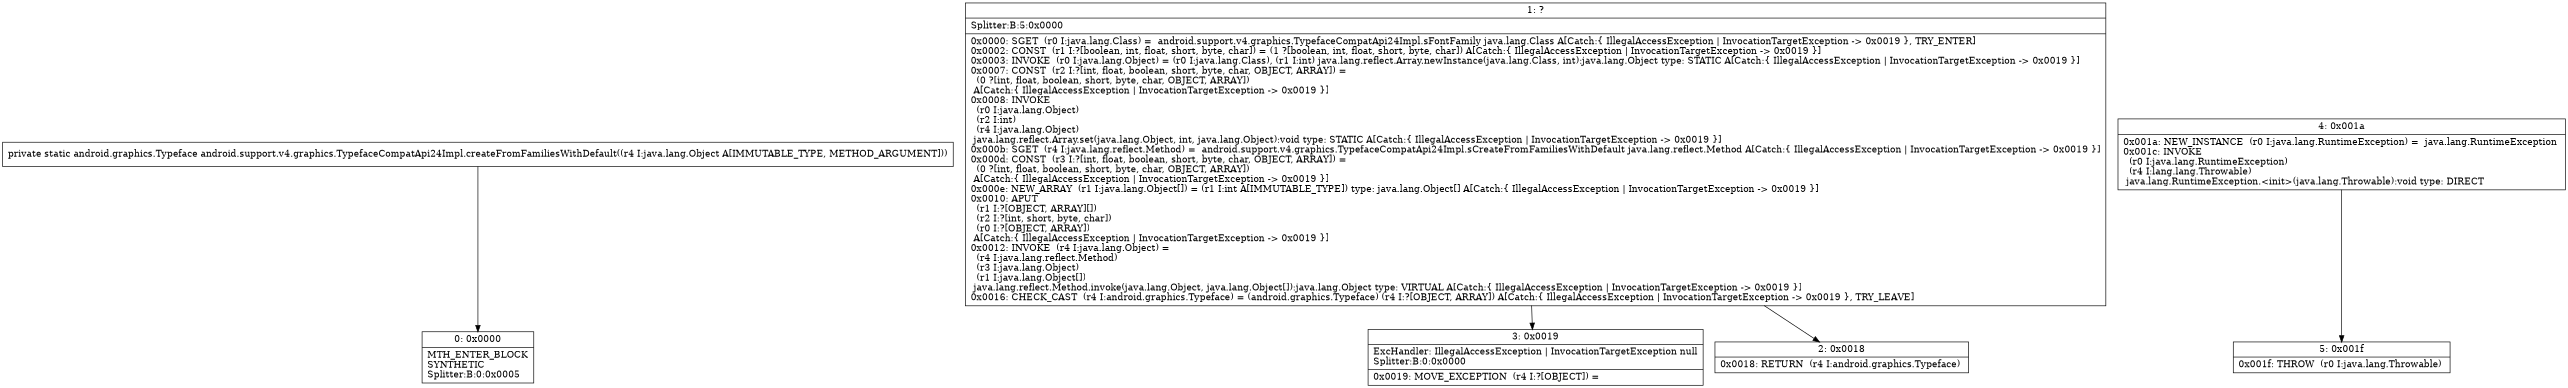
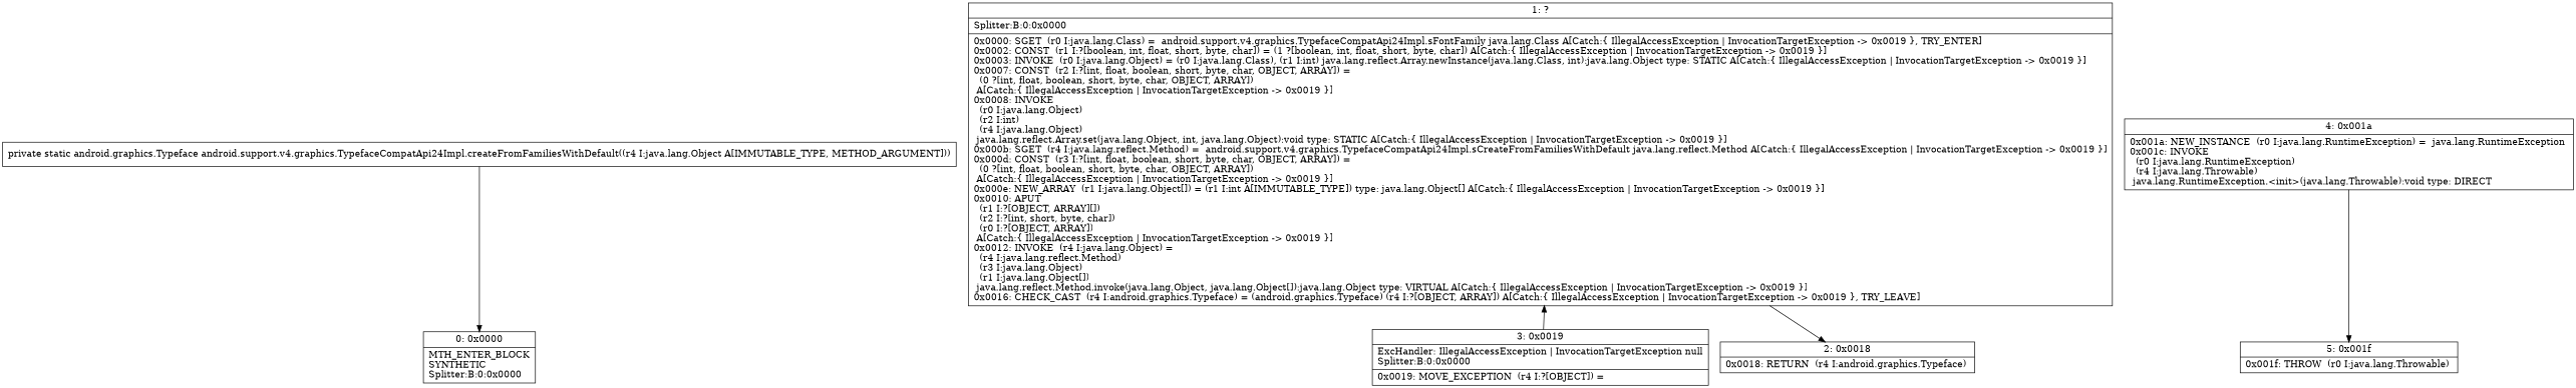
  digraph {
    node [shape=record]
-   n1 [label="{0\:\ 0x0000|MTH_ENTER_BLOCK\lSYNTHETIC\lSplitter:B:0:0x0005\l}"]
-   n2 [label="{1\:\ ?|Splitter:B:5:0x0000\l|0x0000: SGET  (r0 I:java.lang.Class) =  android.support.v4.graphics.TypefaceCompatApi24Impl.sFontFamily java.lang.Class A[Catch:\{ IllegalAccessException \| InvocationTargetException \-\> 0x0019 \}, TRY_ENTER]\l0x0002: CONST  (r1 I:?[boolean, int, float, short, byte, char]) = (1 ?[boolean, int, float, short, byte, char]) A[Catch:\{ IllegalAccessException \| InvocationTargetException \-\> 0x0019 \}]\l0x0003: INVOKE  (r0 I:java.lang.Object) = (r0 I:java.lang.Class), (r1 I:int) java.lang.reflect.Array.newInstance(java.lang.Class, int):java.lang.Object type: STATIC A[Catch:\{ IllegalAccessException \| InvocationTargetException \-\> 0x0019 \}]\l0x0007: CONST  (r2 I:?[int, float, boolean, short, byte, char, OBJECT, ARRAY]) = \l  (0 ?[int, float, boolean, short, byte, char, OBJECT, ARRAY])\l A[Catch:\{ IllegalAccessException \| InvocationTargetException \-\> 0x0019 \}]\l0x0008: INVOKE  \l  (r0 I:java.lang.Object)\l  (r2 I:int)\l  (r4 I:java.lang.Object)\l java.lang.reflect.Array.set(java.lang.Object, int, java.lang.Object):void type: STATIC A[Catch:\{ IllegalAccessException \| InvocationTargetException \-\> 0x0019 \}]\l0x000b: SGET  (r4 I:java.lang.reflect.Method) =  android.support.v4.graphics.TypefaceCompatApi24Impl.sCreateFromFamiliesWithDefault java.lang.reflect.Method A[Catch:\{ IllegalAccessException \| InvocationTargetException \-\> 0x0019 \}]\l0x000d: CONST  (r3 I:?[int, float, boolean, short, byte, char, OBJECT, ARRAY]) = \l  (0 ?[int, float, boolean, short, byte, char, OBJECT, ARRAY])\l A[Catch:\{ IllegalAccessException \| InvocationTargetException \-\> 0x0019 \}]\l0x000e: NEW_ARRAY  (r1 I:java.lang.Object[]) = (r1 I:int A[IMMUTABLE_TYPE]) type: java.lang.Object[] A[Catch:\{ IllegalAccessException \| InvocationTargetException \-\> 0x0019 \}]\l0x0010: APUT  \l  (r1 I:?[OBJECT, ARRAY][])\l  (r2 I:?[int, short, byte, char])\l  (r0 I:?[OBJECT, ARRAY])\l A[Catch:\{ IllegalAccessException \| InvocationTargetException \-\> 0x0019 \}]\l0x0012: INVOKE  (r4 I:java.lang.Object) = \l  (r4 I:java.lang.reflect.Method)\l  (r3 I:java.lang.Object)\l  (r1 I:java.lang.Object[])\l java.lang.reflect.Method.invoke(java.lang.Object, java.lang.Object[]):java.lang.Object type: VIRTUAL A[Catch:\{ IllegalAccessException \| InvocationTargetException \-\> 0x0019 \}]\l0x0016: CHECK_CAST  (r4 I:android.graphics.Typeface) = (android.graphics.Typeface) (r4 I:?[OBJECT, ARRAY]) A[Catch:\{ IllegalAccessException \| InvocationTargetException \-\> 0x0019 \}, TRY_LEAVE]\l}"]
+   n1 [label="{0\:\ 0x0000|MTH_ENTER_BLOCK\lSYNTHETIC\lSplitter:B:0:0x0000\l}"]
+   n2 [label="{1\:\ ?|Splitter:B:0:0x0000\l|0x0000: SGET  (r0 I:java.lang.Class) =  android.support.v4.graphics.TypefaceCompatApi24Impl.sFontFamily java.lang.Class A[Catch:\{ IllegalAccessException \| InvocationTargetException \-\> 0x0019 \}, TRY_ENTER]\l0x0002: CONST  (r1 I:?[boolean, int, float, short, byte, char]) = (1 ?[boolean, int, float, short, byte, char]) A[Catch:\{ IllegalAccessException \| InvocationTargetException \-\> 0x0019 \}]\l0x0003: INVOKE  (r0 I:java.lang.Object) = (r0 I:java.lang.Class), (r1 I:int) java.lang.reflect.Array.newInstance(java.lang.Class, int):java.lang.Object type: STATIC A[Catch:\{ IllegalAccessException \| InvocationTargetException \-\> 0x0019 \}]\l0x0007: CONST  (r2 I:?[int, float, boolean, short, byte, char, OBJECT, ARRAY]) = \l  (0 ?[int, float, boolean, short, byte, char, OBJECT, ARRAY])\l A[Catch:\{ IllegalAccessException \| InvocationTargetException \-\> 0x0019 \}]\l0x0008: INVOKE  \l  (r0 I:java.lang.Object)\l  (r2 I:int)\l  (r4 I:java.lang.Object)\l java.lang.reflect.Array.set(java.lang.Object, int, java.lang.Object):void type: STATIC A[Catch:\{ IllegalAccessException \| InvocationTargetException \-\> 0x0019 \}]\l0x000b: SGET  (r4 I:java.lang.reflect.Method) =  android.support.v4.graphics.TypefaceCompatApi24Impl.sCreateFromFamiliesWithDefault java.lang.reflect.Method A[Catch:\{ IllegalAccessException \| InvocationTargetException \-\> 0x0019 \}]\l0x000d: CONST  (r3 I:?[int, float, boolean, short, byte, char, OBJECT, ARRAY]) = \l  (0 ?[int, float, boolean, short, byte, char, OBJECT, ARRAY])\l A[Catch:\{ IllegalAccessException \| InvocationTargetException \-\> 0x0019 \}]\l0x000e: NEW_ARRAY  (r1 I:java.lang.Object[]) = (r1 I:int A[IMMUTABLE_TYPE]) type: java.lang.Object[] A[Catch:\{ IllegalAccessException \| InvocationTargetException \-\> 0x0019 \}]\l0x0010: APUT  \l  (r1 I:?[OBJECT, ARRAY][])\l  (r2 I:?[int, short, byte, char])\l  (r0 I:?[OBJECT, ARRAY])\l A[Catch:\{ IllegalAccessException \| InvocationTargetException \-\> 0x0019 \}]\l0x0012: INVOKE  (r4 I:java.lang.Object) = \l  (r4 I:java.lang.reflect.Method)\l  (r3 I:java.lang.Object)\l  (r1 I:java.lang.Object[])\l java.lang.reflect.Method.invoke(java.lang.Object, java.lang.Object[]):java.lang.Object type: VIRTUAL A[Catch:\{ IllegalAccessException \| InvocationTargetException \-\> 0x0019 \}]\l0x0016: CHECK_CAST  (r4 I:android.graphics.Typeface) = (android.graphics.Typeface) (r4 I:?[OBJECT, ARRAY]) A[Catch:\{ IllegalAccessException \| InvocationTargetException \-\> 0x0019 \}, TRY_LEAVE]\l}"]
    n3 [label="{3\:\ 0x0019|ExcHandler: IllegalAccessException \| InvocationTargetException null\lSplitter:B:0:0x0000\l|0x0019: MOVE_EXCEPTION  (r4 I:?[OBJECT]) =  \l}"]
    n4 [label="{2\:\ 0x0018|0x0018: RETURN  (r4 I:android.graphics.Typeface) \l}"]
-   n5 [label="{4\:\ 0x001a|0x001a: NEW_INSTANCE  (r0 I:java.lang.RuntimeException) =  java.lang.RuntimeException \l0x001c: INVOKE  \l  (r0 I:java.lang.RuntimeException)\l  (r4 I:lang.lang.Throwable)\l java.lang.RuntimeException.\<init\>(java.lang.Throwable):void type: DIRECT \l}"]
+   n5 [label="{4\:\ 0x001a|0x001a: NEW_INSTANCE  (r0 I:java.lang.RuntimeException) =  java.lang.RuntimeException \l0x001c: INVOKE  \l  (r0 I:java.lang.RuntimeException)\l  (r4 I:java.lang.Throwable)\l java.lang.RuntimeException.\<init\>(java.lang.Throwable):void type: DIRECT \l}"]
    n6 [label="{5\:\ 0x001f|0x001f: THROW  (r0 I:java.lang.Throwable) \l}"]
    n7 [label="{private static android.graphics.Typeface android.support.v4.graphics.TypefaceCompatApi24Impl.createFromFamiliesWithDefault((r4 I:java.lang.Object A[IMMUTABLE_TYPE, METHOD_ARGUMENT])) }"]
-   n2 -> n3
+   n3 -> n2
    n2 -> n4
    n5 -> n6
    n7 -> n1
  }
